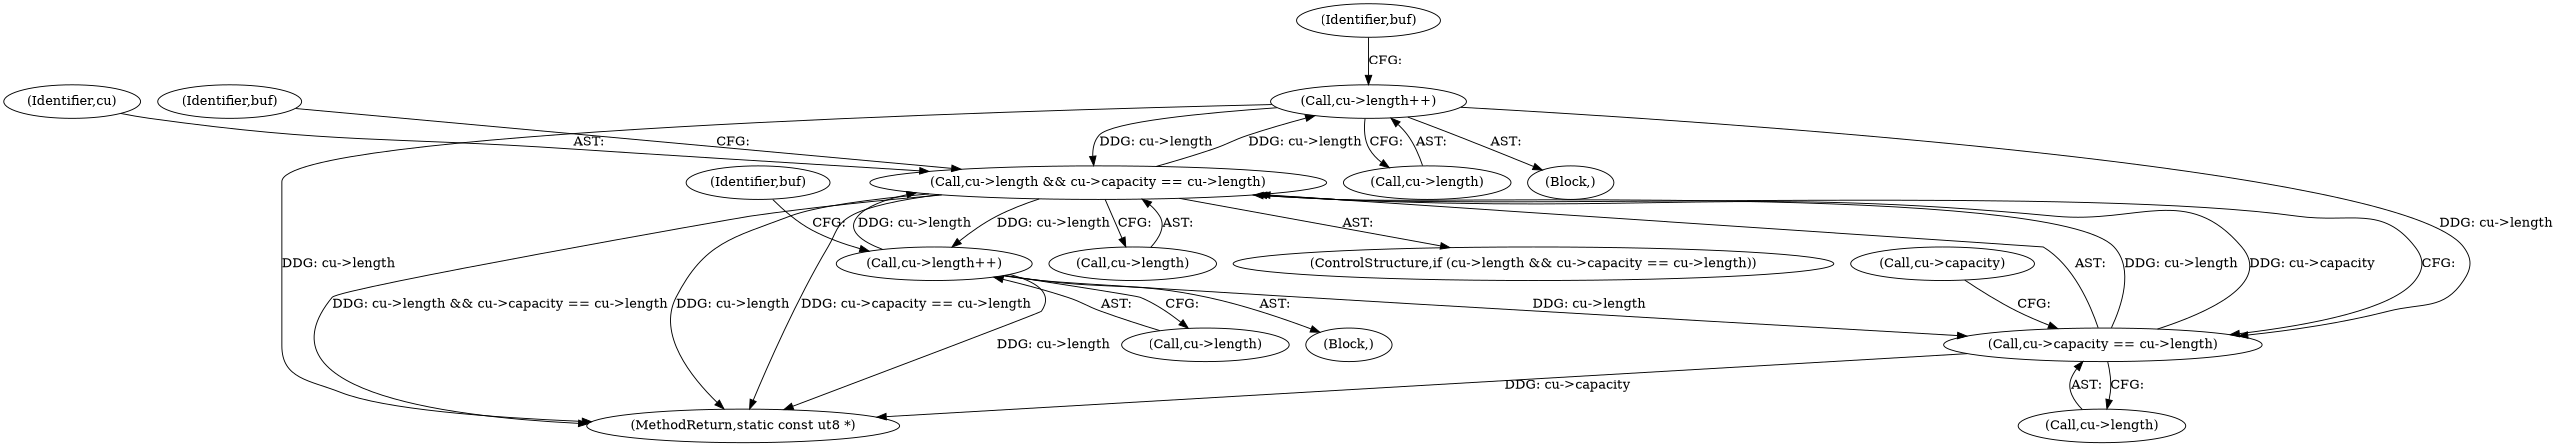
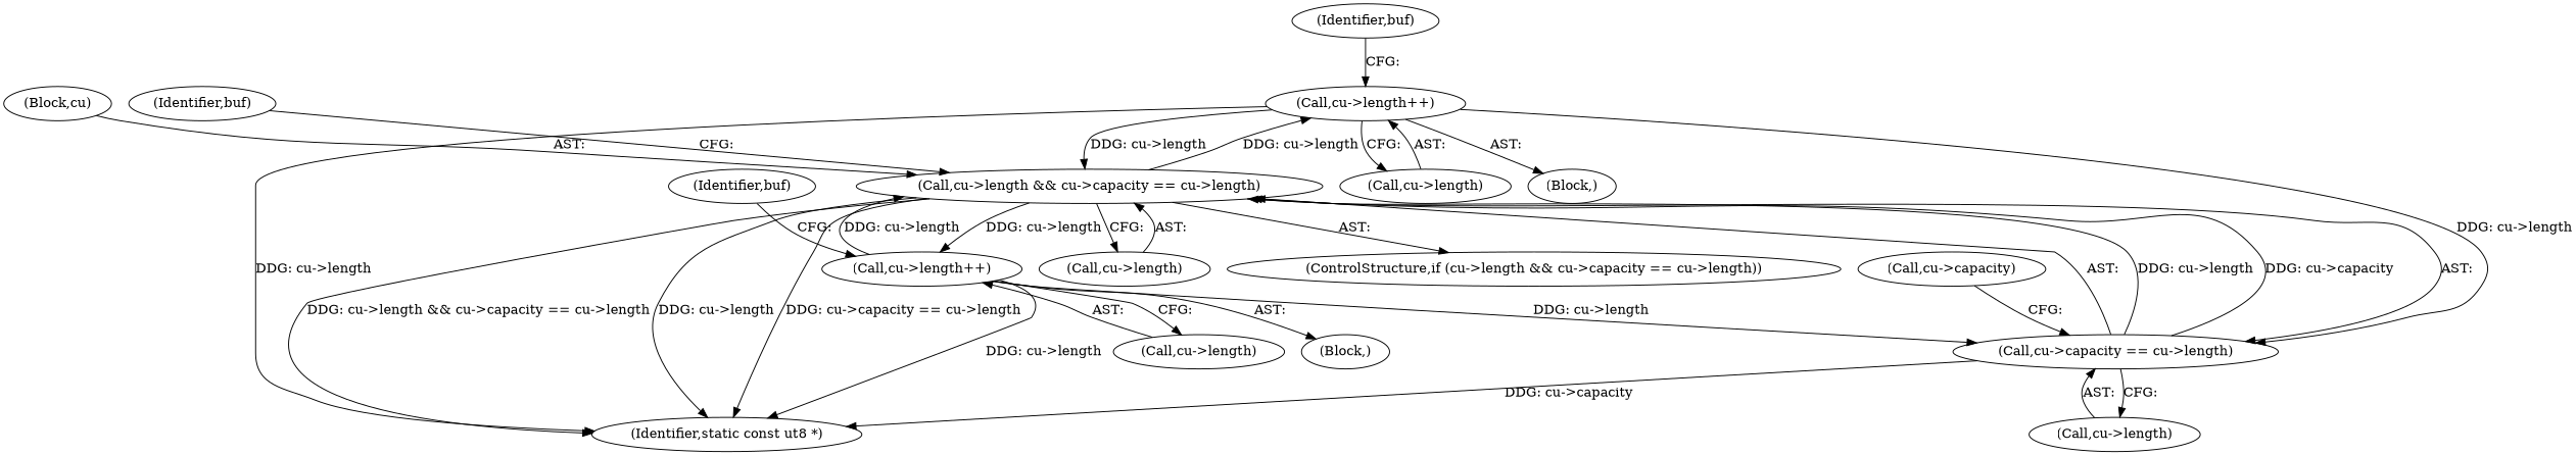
  digraph {
    n1 [label="(Call,cu->length++)"]
    n2 [label="(Call,cu->length && cu->capacity == cu->length)"]
    n3 [label="(Call,cu->capacity == cu->length)"]
    n4 [label="(Call,cu->length)"]
    n5 [label="(Block,)"]
-   n6 [label="(MethodReturn,static const ut8 *)"]
+   n6 [label="(Identifier,static const ut8 *)"]
    n7 [label="(Call,cu->length++)"]
    n8 [label="(Call,cu->length)"]
    n9 [label="(ControlStructure,if (cu->length && cu->capacity == cu->length))"]
    n10 [label="(Call,cu->length)"]
    n11 [label="(Call,cu->length)"]
    n12 [label="(Block,)"]
    n13 [label="(Identifier,buf)"]
    n14 [label="(Identifier,buf)"]
    n15 [label="(Call,cu->capacity)"]
-   n16 [label="(Identifier,cu)"]
+   n16 [label="(Block,cu)"]
    n17 [label="(Identifier,buf)"]
    n1 -> n2 [label="DDG: cu->length"]
    n1 -> n3 [label="DDG: cu->length"]
    n1 -> n4 [label="CFG: "]
    n1 -> n5 [label="AST: "]
    n1 -> n6 [label="DDG: cu->length"]
    n2 -> n1 [label="DDG: cu->length"]
-   n2 -> n3 [label="CFG: "]
+   n2 -> n3 [label="AST: "]
    n2 -> n6 [label="DDG: cu->length"]
    n2 -> n6 [label="DDG: cu->capacity == cu->length"]
    n2 -> n6 [label="DDG: cu->length && cu->capacity == cu->length"]
    n2 -> n7 [label="DDG: cu->length"]
    n2 -> n8 [label="CFG: "]
    n2 -> n9 [label="AST: "]
    n3 -> n2 [label="AST: "]
    n3 -> n2 [label="DDG: cu->length"]
    n3 -> n2 [label="DDG: cu->capacity"]
    n3 -> n6 [label="DDG: cu->capacity"]
    n3 -> n10 [label="CFG: "]
    n4 -> n1 [label="AST: "]
    n7 -> n2 [label="DDG: cu->length"]
    n7 -> n3 [label="DDG: cu->length"]
    n7 -> n6 [label="DDG: cu->length"]
    n7 -> n11 [label="CFG: "]
    n7 -> n12 [label="AST: "]
    n8 -> n2 [label="AST: "]
    n10 -> n3 [label="AST: "]
    n11 -> n7 [label="AST: "]
    n13 -> n2 [label="CFG: "]
    n14 -> n1 [label="CFG: "]
    n15 -> n3 [label="CFG: "]
    n16 -> n2 [label="AST: "]
    n17 -> n7 [label="CFG: "]
  }
